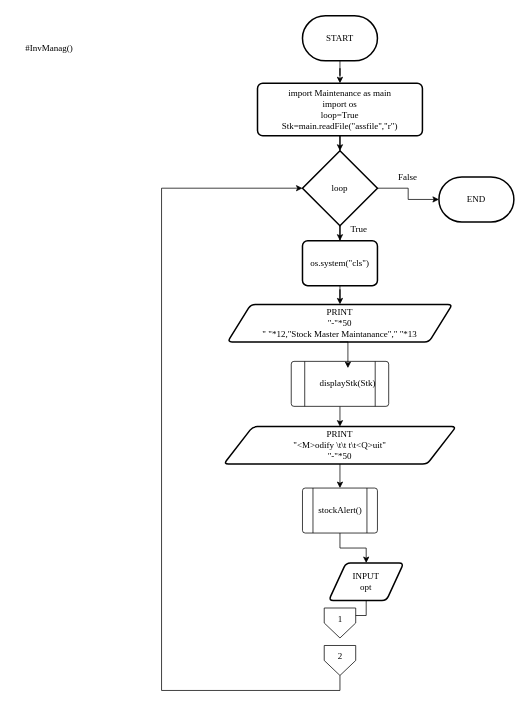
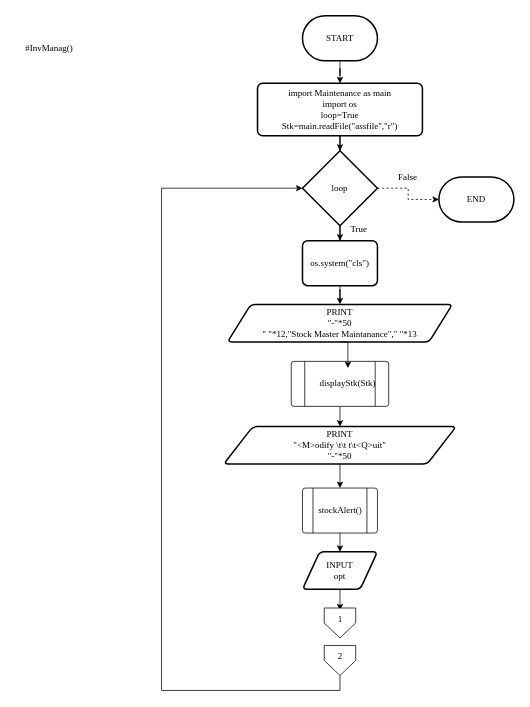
  <mxCell id="0" />
  <mxCell id="1" parent="0" />
  <mxCell id="2" value="" style="edgeStyle=orthogonalEdgeStyle;rounded=0;orthogonalLoop=1;jettySize=auto;html=1;fontFamily=Times New Roman;" parent="1" source="3" target="5" edge="1"><mxGeometry relative="1" as="geometry" /></mxCell>
  <mxCell id="3" value="START" style="strokeWidth=2;html=1;shape=mxgraph.flowchart.terminator;whiteSpace=wrap;fontFamily=Times New Roman;" parent="1" vertex="1"><mxGeometry x="403" y="20" width="100" height="60" as="geometry" /></mxCell>
  <mxCell id="4" value="" style="edgeStyle=orthogonalEdgeStyle;rounded=0;orthogonalLoop=1;jettySize=auto;html=1;fontFamily=Times New Roman;" parent="1" source="5" target="8" edge="1"><mxGeometry relative="1" as="geometry" /></mxCell>
  <mxCell id="5" value="import Maintenance as main&lt;br&gt;import os&lt;br&gt;loop=True&lt;br&gt;Stk=main.readFile(&quot;assfile&quot;,&quot;r&quot;)" style="rounded=1;whiteSpace=wrap;html=1;absoluteArcSize=1;arcSize=14;strokeWidth=2;fontFamily=Times New Roman;" parent="1" vertex="1"><mxGeometry x="343" y="110" width="220" height="70" as="geometry" /></mxCell>
  <mxCell id="6" value="" style="edgeStyle=orthogonalEdgeStyle;rounded=0;orthogonalLoop=1;jettySize=auto;html=1;fontFamily=Times New Roman;" parent="1" source="8" target="10" edge="1"><mxGeometry relative="1" as="geometry" /></mxCell>
- <mxCell id="7" style="edgeStyle=orthogonalEdgeStyle;rounded=0;orthogonalLoop=1;jettySize=auto;html=1;exitX=1;exitY=0.5;exitDx=0;exitDy=0;exitPerimeter=0;fontFamily=Times New Roman;" parent="1" source="8" target="24" edge="1"><mxGeometry relative="1" as="geometry" /></mxCell>
+ <mxCell id="7" style="edgeStyle=orthogonalEdgeStyle;rounded=0;orthogonalLoop=1;jettySize=auto;html=1;exitX=1;exitY=0.5;exitDx=0;exitDy=0;exitPerimeter=0;fontFamily=Times New Roman;dashed=1;" parent="1" source="8" target="24" edge="1"><mxGeometry relative="1" as="geometry" /></mxCell>
  <mxCell id="8" value="loop" style="strokeWidth=2;html=1;shape=mxgraph.flowchart.decision;whiteSpace=wrap;fontFamily=Times New Roman;" parent="1" vertex="1"><mxGeometry x="403" y="200" width="100" height="100" as="geometry" /></mxCell>
  <mxCell id="9" value="" style="edgeStyle=orthogonalEdgeStyle;rounded=0;orthogonalLoop=1;jettySize=auto;html=1;fontFamily=Times New Roman;" parent="1" source="10" target="11" edge="1"><mxGeometry relative="1" as="geometry" /></mxCell>
  <mxCell id="10" value="os.system(&quot;cls&quot;)" style="rounded=1;whiteSpace=wrap;html=1;absoluteArcSize=1;arcSize=14;strokeWidth=2;fontFamily=Times New Roman;" parent="1" vertex="1"><mxGeometry x="403" y="320" width="100" height="60" as="geometry" /></mxCell>
  <mxCell id="11" value="PRINT&lt;br&gt;&quot;-&quot;*50&lt;br&gt;&quot; &quot;*12,&quot;Stock Master Maintanance&quot;,&quot; &quot;*13" style="shape=parallelogram;html=1;strokeWidth=2;perimeter=parallelogramPerimeter;whiteSpace=wrap;rounded=1;arcSize=12;size=0.104;fontFamily=Times New Roman;" parent="1" vertex="1"><mxGeometry x="303" y="405" width="300" height="50" as="geometry" /></mxCell>
  <mxCell id="12" style="edgeStyle=orthogonalEdgeStyle;rounded=0;orthogonalLoop=1;jettySize=auto;html=1;exitX=0.5;exitY=1;exitDx=0;exitDy=0;entryX=0.5;entryY=0;entryDx=0;entryDy=0;fontFamily=Times New Roman;" parent="1" source="13" target="22" edge="1"><mxGeometry relative="1" as="geometry" /></mxCell>
  <mxCell id="13" value="PRINT&lt;br&gt;&quot;&amp;lt;M&amp;gt;odify \t\t t\t&amp;lt;Q&amp;gt;uit&quot;&lt;br&gt;&quot;-&quot;*50" style="shape=parallelogram;html=1;strokeWidth=2;perimeter=parallelogramPerimeter;whiteSpace=wrap;rounded=1;arcSize=12;size=0.125;fontFamily=Times New Roman;" parent="1" vertex="1"><mxGeometry x="298" y="568" width="310" height="50" as="geometry" /></mxCell>
  <mxCell id="14" value="" style="edgeStyle=orthogonalEdgeStyle;rounded=0;orthogonalLoop=1;jettySize=auto;html=1;fontFamily=Times New Roman;" parent="1" source="15" edge="1"><mxGeometry relative="1" as="geometry"><mxPoint x="453" y="813" as="targetPoint" /></mxGeometry></mxCell>
- <mxCell id="15" value="INPUT&lt;br&gt;opt" style="shape=parallelogram;html=1;strokeWidth=2;perimeter=parallelogramPerimeter;whiteSpace=wrap;rounded=1;arcSize=12;size=0.23;fontFamily=Times New Roman;" parent="1" vertex="1"><mxGeometry x="438" y="750" width="100" height="50" as="geometry" /></mxCell>
+ <mxCell id="15" value="INPUT&lt;br&gt;opt" style="shape=parallelogram;html=1;strokeWidth=2;perimeter=parallelogramPerimeter;whiteSpace=wrap;rounded=1;arcSize=12;size=0.23;fontFamily=Times New Roman;" parent="1" vertex="1"><mxGeometry x="403" y="735" width="100" height="50" as="geometry" /></mxCell>
  <mxCell id="16" value="True" style="text;html=1;align=center;verticalAlign=middle;resizable=0;points=[];autosize=1;strokeColor=none;fillColor=none;fontFamily=Times New Roman;" parent="1" vertex="1"><mxGeometry x="453" y="290" width="50" height="30" as="geometry" /></mxCell>
  <mxCell id="17" value="False" style="text;html=1;align=center;verticalAlign=middle;resizable=0;points=[];autosize=1;strokeColor=none;fillColor=none;fontFamily=Times New Roman;" parent="1" vertex="1"><mxGeometry x="518" y="220" width="50" height="30" as="geometry" /></mxCell>
  <mxCell id="18" style="edgeStyle=orthogonalEdgeStyle;rounded=0;orthogonalLoop=1;jettySize=auto;html=1;exitX=0.5;exitY=1;exitDx=0;exitDy=0;entryX=0.5;entryY=0;entryDx=0;entryDy=0;fontFamily=Times New Roman;" parent="1" source="19" target="13" edge="1"><mxGeometry relative="1" as="geometry" /></mxCell>
  <mxCell id="19" value="" style="verticalLabelPosition=bottom;verticalAlign=top;html=1;shape=process;whiteSpace=wrap;rounded=1;size=0.14;arcSize=6;fontFamily=Times New Roman;" parent="1" vertex="1"><mxGeometry x="388" y="481" width="130" height="60" as="geometry" /></mxCell>
  <mxCell id="20" value="displayStk(Stk)" style="text;html=1;align=center;verticalAlign=middle;resizable=0;points=[];autosize=1;strokeColor=none;fillColor=none;fontFamily=Times New Roman;" parent="1" vertex="1"><mxGeometry x="413" y="496" width="100" height="30" as="geometry" /></mxCell>
  <mxCell id="21" style="edgeStyle=orthogonalEdgeStyle;rounded=0;orthogonalLoop=1;jettySize=auto;html=1;exitX=0.5;exitY=1;exitDx=0;exitDy=0;entryX=0.5;entryY=0;entryDx=0;entryDy=0;fontFamily=Times New Roman;" parent="1" source="22" target="15" edge="1"><mxGeometry relative="1" as="geometry" /></mxCell>
  <mxCell id="22" value="" style="verticalLabelPosition=bottom;verticalAlign=top;html=1;shape=process;whiteSpace=wrap;rounded=1;size=0.14;arcSize=6;fontFamily=Times New Roman;" parent="1" vertex="1"><mxGeometry x="403" y="650" width="100" height="60" as="geometry" /></mxCell>
  <mxCell id="23" value="stockAlert()" style="text;html=1;align=center;verticalAlign=middle;resizable=0;points=[];autosize=1;strokeColor=none;fillColor=none;fontFamily=Times New Roman;" parent="1" vertex="1"><mxGeometry x="413" y="665" width="80" height="30" as="geometry" /></mxCell>
  <mxCell id="24" value="END" style="strokeWidth=2;html=1;shape=mxgraph.flowchart.terminator;whiteSpace=wrap;fontFamily=Times New Roman;" parent="1" vertex="1"><mxGeometry x="585" y="235" width="100" height="60" as="geometry" /></mxCell>
  <mxCell id="25" style="edgeStyle=orthogonalEdgeStyle;rounded=0;orthogonalLoop=1;jettySize=auto;html=1;exitX=0.5;exitY=1;exitDx=0;exitDy=0;entryX=0.506;entryY=-0.2;entryDx=0;entryDy=0;entryPerimeter=0;fontFamily=Times New Roman;" parent="1" source="11" target="20" edge="1"><mxGeometry relative="1" as="geometry" /></mxCell>
  <mxCell id="26" value="" style="verticalLabelPosition=bottom;verticalAlign=top;html=1;shape=offPageConnector;rounded=0;size=0.5;fontFamily=Times New Roman;" parent="1" vertex="1"><mxGeometry x="432" y="810" width="42" height="40" as="geometry" /></mxCell>
  <mxCell id="27" value="1" style="text;html=1;align=center;verticalAlign=middle;resizable=0;points=[];autosize=1;strokeColor=none;fillColor=none;fontFamily=Times New Roman;" parent="1" vertex="1"><mxGeometry x="438" y="810" width="30" height="30" as="geometry" /></mxCell>
  <mxCell id="28" value="" style="verticalLabelPosition=bottom;verticalAlign=top;html=1;shape=offPageConnector;rounded=0;size=0.5;fontFamily=Times New Roman;" parent="1" vertex="1"><mxGeometry x="432" y="860" width="42" height="40" as="geometry" /></mxCell>
  <mxCell id="29" value="2" style="text;html=1;align=center;verticalAlign=middle;resizable=0;points=[];autosize=1;strokeColor=none;fillColor=none;fontFamily=Times New Roman;" parent="1" vertex="1"><mxGeometry x="438" y="860" width="30" height="30" as="geometry" /></mxCell>
  <mxCell id="30" style="edgeStyle=orthogonalEdgeStyle;rounded=0;orthogonalLoop=1;jettySize=auto;html=1;exitX=0.5;exitY=1;exitDx=0;exitDy=0;entryX=0;entryY=0.5;entryDx=0;entryDy=0;entryPerimeter=0;fontFamily=Times New Roman;" parent="1" source="28" target="8" edge="1"><mxGeometry relative="1" as="geometry"><Array as="points"><mxPoint x="453" y="920" /><mxPoint x="215" y="920" /><mxPoint x="215" y="250" /></Array></mxGeometry></mxCell>
  <mxCell id="31" value="#InvManag()" style="text;html=1;align=center;verticalAlign=middle;resizable=0;points=[];autosize=1;strokeColor=none;fillColor=none;fontFamily=Times New Roman;" parent="1" vertex="1"><mxGeometry x="20" y="48" width="90" height="30" as="geometry" /></mxCell>
